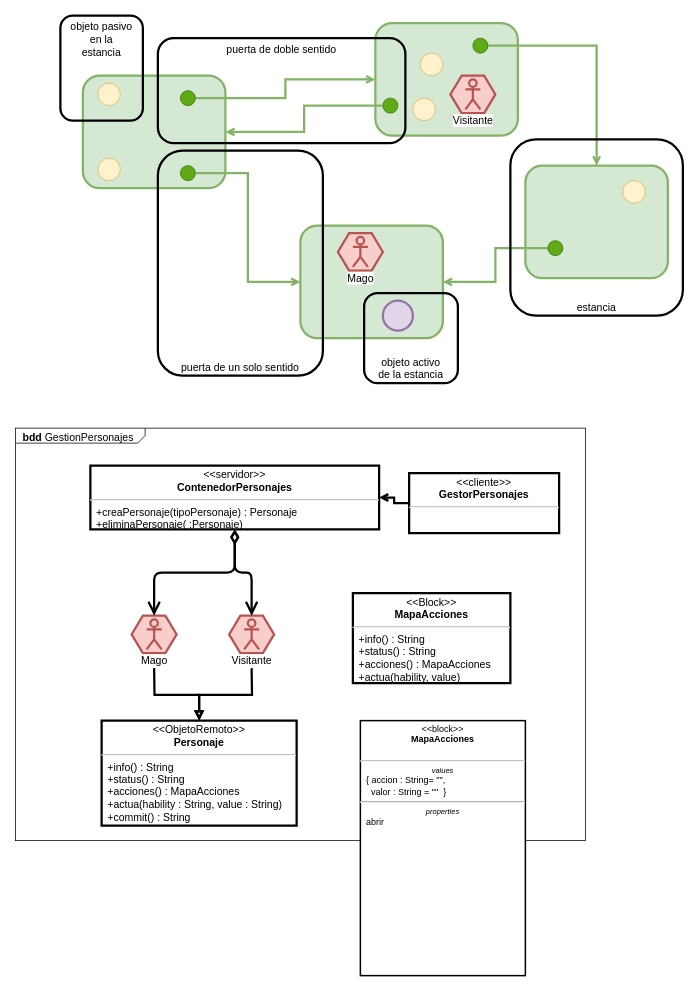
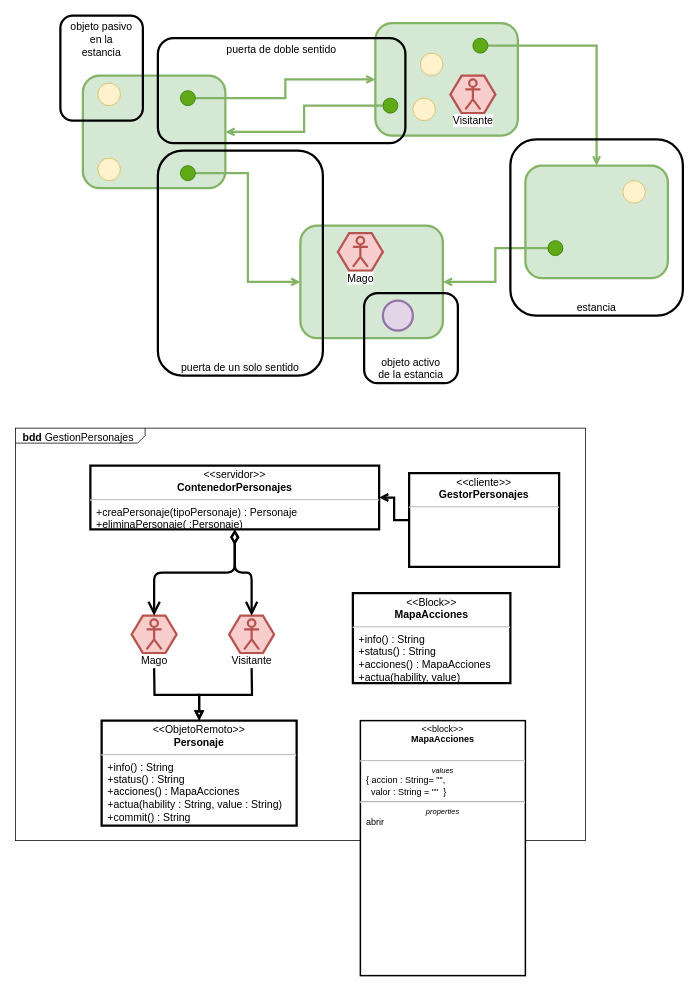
  <mxCell id="0" />
  <mxCell id="1" parent="0" />
  <mxCell id="2" value="&lt;p style=&quot;margin: 0px ; margin-top: 4px ; margin-left: 10px ; text-align: left&quot;&gt;&lt;b&gt;bdd&lt;/b&gt;   GestionPersonajes&lt;/p&gt;" style="html=1;strokeWidth=1;shape=mxgraph.sysml.package;labelX=173.71;align=left;spacingLeft=10;overflow=fill;recursiveResize=0;fillColor=none;fontSize=14;" parent="1" vertex="1"><mxGeometry x="20" y="570" width="760" height="550" as="geometry" /></mxCell>
  <mxCell id="3" value="" style="rounded=1;whiteSpace=wrap;html=1;fillColor=#d5e8d4;strokeColor=#82b366;strokeWidth=3;" parent="1" vertex="1"><mxGeometry x="110" y="100" width="190" height="150" as="geometry" /></mxCell>
  <mxCell id="4" value="" style="ellipse;whiteSpace=wrap;html=1;aspect=fixed;fillColor=#fff2cc;strokeColor=#d6b656;" parent="1" vertex="1"><mxGeometry x="130" y="210" width="30" height="30" as="geometry" /></mxCell>
  <mxCell id="5" value="" style="rounded=1;whiteSpace=wrap;html=1;fillColor=#d5e8d4;strokeColor=#82b366;strokeWidth=3;" parent="1" vertex="1"><mxGeometry x="500" y="30" width="190" height="150" as="geometry" /></mxCell>
  <mxCell id="6" style="edgeStyle=orthogonalEdgeStyle;rounded=0;orthogonalLoop=1;jettySize=auto;html=1;strokeWidth=3;endArrow=open;endFill=0;fillColor=#d5e8d4;strokeColor=#82b366;" parent="1" source="7" target="5" edge="1"><mxGeometry relative="1" as="geometry" /></mxCell>
  <mxCell id="7" value="" style="ellipse;whiteSpace=wrap;html=1;aspect=fixed;fillColor=#60a917;strokeColor=#2D7600;fontColor=#ffffff;" parent="1" vertex="1"><mxGeometry x="240" y="120" width="20" height="20" as="geometry" /></mxCell>
  <mxCell id="8" value="" style="rounded=1;whiteSpace=wrap;html=1;fillColor=#d5e8d4;strokeColor=#82b366;strokeWidth=3;" parent="1" vertex="1"><mxGeometry x="700" y="220" width="190" height="150" as="geometry" /></mxCell>
  <mxCell id="9" style="edgeStyle=orthogonalEdgeStyle;rounded=0;orthogonalLoop=1;jettySize=auto;html=1;strokeWidth=3;endArrow=open;endFill=0;fillColor=#d5e8d4;strokeColor=#82b366;" parent="1" source="10" target="8" edge="1"><mxGeometry relative="1" as="geometry" /></mxCell>
  <mxCell id="10" value="" style="ellipse;whiteSpace=wrap;html=1;aspect=fixed;fillColor=#60a917;strokeColor=#2D7600;fontColor=#ffffff;" parent="1" vertex="1"><mxGeometry x="630" y="50" width="20" height="20" as="geometry" /></mxCell>
  <mxCell id="11" value="" style="rounded=1;whiteSpace=wrap;html=1;fillColor=#d5e8d4;strokeColor=#82b366;strokeWidth=3;" parent="1" vertex="1"><mxGeometry x="400" y="300" width="190" height="150" as="geometry" /></mxCell>
  <mxCell id="12" style="edgeStyle=orthogonalEdgeStyle;rounded=0;orthogonalLoop=1;jettySize=auto;html=1;strokeWidth=3;endArrow=open;endFill=0;fillColor=#d5e8d4;strokeColor=#82b366;entryX=0;entryY=0.5;entryDx=0;entryDy=0;" parent="1" source="13" target="11" edge="1"><mxGeometry relative="1" as="geometry" /></mxCell>
  <mxCell id="13" value="" style="ellipse;whiteSpace=wrap;html=1;aspect=fixed;fillColor=#60a917;strokeColor=#2D7600;fontColor=#ffffff;" parent="1" vertex="1"><mxGeometry x="240" y="220" width="20" height="20" as="geometry" /></mxCell>
  <mxCell id="14" style="edgeStyle=orthogonalEdgeStyle;rounded=0;orthogonalLoop=1;jettySize=auto;html=1;strokeWidth=3;endArrow=open;endFill=0;fillColor=#d5e8d4;strokeColor=#82b366;" parent="1" source="15" target="11" edge="1"><mxGeometry relative="1" as="geometry"><mxPoint x="410" y="385" as="targetPoint" /></mxGeometry></mxCell>
  <mxCell id="15" value="" style="ellipse;whiteSpace=wrap;html=1;aspect=fixed;fillColor=#60a917;strokeColor=#2D7600;fontColor=#ffffff;" parent="1" vertex="1"><mxGeometry x="730" y="320" width="20" height="20" as="geometry" /></mxCell>
  <mxCell id="16" value="" style="ellipse;whiteSpace=wrap;html=1;aspect=fixed;fillColor=#fff2cc;strokeColor=#d6b656;" parent="1" vertex="1"><mxGeometry x="130" y="110" width="30" height="30" as="geometry" /></mxCell>
  <mxCell id="17" value="" style="ellipse;whiteSpace=wrap;html=1;aspect=fixed;fillColor=#fff2cc;strokeColor=#d6b656;" parent="1" vertex="1"><mxGeometry x="560" y="70" width="30" height="30" as="geometry" /></mxCell>
  <mxCell id="18" value="" style="ellipse;whiteSpace=wrap;html=1;aspect=fixed;fillColor=#fff2cc;strokeColor=#d6b656;" parent="1" vertex="1"><mxGeometry x="550" y="130" width="30" height="30" as="geometry" /></mxCell>
  <mxCell id="19" value="" style="ellipse;whiteSpace=wrap;html=1;aspect=fixed;fillColor=#fff2cc;strokeColor=#d6b656;" parent="1" vertex="1"><mxGeometry x="830" y="240" width="30" height="30" as="geometry" /></mxCell>
  <mxCell id="20" value="" style="ellipse;whiteSpace=wrap;html=1;aspect=fixed;fillColor=#60a917;strokeColor=#2D7600;fontColor=#ffffff;" parent="1" vertex="1"><mxGeometry x="510" y="130" width="20" height="20" as="geometry" /></mxCell>
  <mxCell id="21" style="edgeStyle=orthogonalEdgeStyle;rounded=0;orthogonalLoop=1;jettySize=auto;html=1;strokeWidth=3;endArrow=open;endFill=0;fillColor=#d5e8d4;strokeColor=#82b366;exitX=0;exitY=0.5;exitDx=0;exitDy=0;entryX=1;entryY=0.5;entryDx=0;entryDy=0;" parent="1" source="20" target="3" edge="1"><mxGeometry relative="1" as="geometry"><mxPoint x="660" y="70" as="sourcePoint" /><mxPoint x="805" y="230" as="targetPoint" /></mxGeometry></mxCell>
  <mxCell id="22" value="puerta de doble sentido" style="rounded=1;whiteSpace=wrap;html=1;strokeWidth=3;fillColor=none;verticalAlign=top;fontSize=14;" parent="1" vertex="1"><mxGeometry x="210" y="50" width="330" height="140" as="geometry" /></mxCell>
  <mxCell id="23" value="puerta de un solo sentido&lt;br&gt;" style="rounded=1;whiteSpace=wrap;html=1;strokeWidth=3;fillColor=none;verticalAlign=bottom;fontSize=14;" parent="1" vertex="1"><mxGeometry x="210" y="200" width="220" height="300" as="geometry" /></mxCell>
  <mxCell id="24" value="objeto pasivo&lt;br&gt;en la&lt;br&gt;estancia" style="rounded=1;whiteSpace=wrap;html=1;strokeWidth=3;fillColor=none;verticalAlign=top;fontSize=14;" parent="1" vertex="1"><mxGeometry x="80" y="20" width="110" height="140" as="geometry" /></mxCell>
  <mxCell id="25" value="estancia&lt;br&gt;" style="rounded=1;whiteSpace=wrap;html=1;strokeWidth=3;fillColor=none;verticalAlign=bottom;fontSize=14;" parent="1" vertex="1"><mxGeometry x="680" y="185" width="230" height="235" as="geometry" /></mxCell>
  <mxCell id="26" value="" style="group" parent="1" vertex="1" connectable="0"><mxGeometry x="450" y="310" width="60" height="50" as="geometry" /></mxCell>
  <mxCell id="27" value="" style="group" parent="26" vertex="1" connectable="0"><mxGeometry width="60" height="50" as="geometry" /></mxCell>
  <mxCell id="28" value="" style="shape=hexagon;perimeter=hexagonPerimeter2;whiteSpace=wrap;html=1;strokeWidth=3;fillColor=#f8cecc;fontSize=14;strokeColor=#b85450;" parent="27" vertex="1"><mxGeometry width="60" height="50" as="geometry" /></mxCell>
  <mxCell id="29" value="Mago" style="shape=umlActor;verticalLabelPosition=bottom;labelBackgroundColor=#ffffff;verticalAlign=top;html=1;outlineConnect=0;strokeWidth=3;fillColor=#f8cecc;fontSize=14;strokeColor=#b85450;" parent="27" vertex="1"><mxGeometry x="20" y="5" width="20" height="40" as="geometry" /></mxCell>
  <mxCell id="30" value="" style="group" parent="1" vertex="1" connectable="0"><mxGeometry x="600" y="100" width="60" height="50" as="geometry" /></mxCell>
  <mxCell id="31" value="" style="group" parent="30" vertex="1" connectable="0"><mxGeometry width="60" height="50" as="geometry" /></mxCell>
  <mxCell id="32" value="" style="shape=hexagon;perimeter=hexagonPerimeter2;whiteSpace=wrap;html=1;strokeWidth=3;fillColor=#f8cecc;fontSize=14;strokeColor=#b85450;" parent="31" vertex="1"><mxGeometry width="60" height="50" as="geometry" /></mxCell>
  <mxCell id="33" value="Visitante" style="shape=umlActor;verticalLabelPosition=bottom;labelBackgroundColor=#ffffff;verticalAlign=top;html=1;outlineConnect=0;strokeWidth=3;fillColor=#f8cecc;fontSize=14;strokeColor=#b85450;" parent="31" vertex="1"><mxGeometry x="20" y="5" width="20" height="40" as="geometry" /></mxCell>
  <mxCell id="34" value="" style="ellipse;whiteSpace=wrap;html=1;aspect=fixed;strokeWidth=3;fillColor=#e1d5e7;fontSize=14;strokeColor=#9673a6;" parent="1" vertex="1"><mxGeometry x="510" y="400" width="40" height="40" as="geometry" /></mxCell>
  <mxCell id="35" value="objeto activo&lt;br&gt;de la estancia" style="rounded=1;whiteSpace=wrap;html=1;strokeWidth=3;fillColor=none;verticalAlign=bottom;fontSize=14;" parent="1" vertex="1"><mxGeometry x="485" y="390" width="125" height="120" as="geometry" /></mxCell>
  <mxCell id="36" value="" style="group" parent="1" vertex="1" connectable="0"><mxGeometry x="175" y="820" width="60" height="50" as="geometry" /></mxCell>
  <mxCell id="37" value="" style="group" parent="36" vertex="1" connectable="0"><mxGeometry width="60" height="50" as="geometry" /></mxCell>
  <mxCell id="38" value="" style="shape=hexagon;perimeter=hexagonPerimeter2;whiteSpace=wrap;html=1;strokeWidth=3;fillColor=#f8cecc;fontSize=14;strokeColor=#b85450;" parent="37" vertex="1"><mxGeometry width="60" height="50" as="geometry" /></mxCell>
  <mxCell id="39" value="Mago" style="shape=umlActor;verticalLabelPosition=bottom;labelBackgroundColor=#ffffff;verticalAlign=top;html=1;outlineConnect=0;strokeWidth=3;fillColor=#f8cecc;fontSize=14;strokeColor=#b85450;" parent="37" vertex="1"><mxGeometry x="20" y="5" width="20" height="40" as="geometry" /></mxCell>
  <mxCell id="40" value="" style="group" parent="1" vertex="1" connectable="0"><mxGeometry x="305" y="820" width="60" height="50" as="geometry" /></mxCell>
  <mxCell id="41" value="" style="group" parent="40" vertex="1" connectable="0"><mxGeometry width="60" height="50" as="geometry" /></mxCell>
  <mxCell id="42" value="" style="shape=hexagon;perimeter=hexagonPerimeter2;whiteSpace=wrap;html=1;strokeWidth=3;fillColor=#f8cecc;fontSize=14;strokeColor=#b85450;" parent="41" vertex="1"><mxGeometry width="60" height="50" as="geometry" /></mxCell>
  <mxCell id="43" value="Visitante" style="shape=umlActor;verticalLabelPosition=bottom;labelBackgroundColor=#ffffff;verticalAlign=top;html=1;outlineConnect=0;strokeWidth=3;fillColor=#f8cecc;fontSize=14;strokeColor=#b85450;" parent="41" vertex="1"><mxGeometry x="20" y="5" width="20" height="40" as="geometry" /></mxCell>
  <mxCell id="44" value="" style="verticalAlign=bottom;html=1;endArrow=open;endSize=12;edgeStyle=orthogonalEdgeStyle;startFill=0;startSize=12;startArrow=diamondThin;strokeWidth=3;fontSize=14;exitX=0.5;exitY=1;exitDx=0;exitDy=0;entryX=0.5;entryY=0;entryDx=0;entryDy=0;" parent="1" source="54" target="42" edge="1"><mxGeometry relative="1" as="geometry"><mxPoint x="295" y="720" as="sourcePoint" /><mxPoint x="585" y="660" as="targetPoint" /></mxGeometry></mxCell>
  <mxCell id="45" value="" style="resizable=0;html=1;align=left;verticalAlign=top;labelBackgroundColor=none;fontSize=10" parent="44" connectable="0" vertex="1"><mxGeometry x="-0.9" relative="1" as="geometry" /></mxCell>
  <mxCell id="46" value="" style="resizable=0;html=1;align=right;verticalAlign=top;labelBackgroundColor=none;fontSize=10" parent="44" connectable="0" vertex="1"><mxGeometry x="0.9" relative="1" as="geometry" /></mxCell>
  <mxCell id="47" value="" style="resizable=0;html=1;align=right;verticalAlign=bottom;labelBackgroundColor=none;fontSize=10" parent="44" connectable="0" vertex="1"><mxGeometry x="0.9" relative="1" as="geometry" /></mxCell>
  <mxCell id="48" value="" style="verticalAlign=bottom;html=1;endArrow=open;endSize=12;edgeStyle=orthogonalEdgeStyle;startFill=0;startSize=12;startArrow=diamondThin;strokeWidth=3;fontSize=14;exitX=0.5;exitY=1;exitDx=0;exitDy=0;entryX=0.5;entryY=0;entryDx=0;entryDy=0;" parent="1" source="54" target="38" edge="1"><mxGeometry relative="1" as="geometry"><mxPoint x="235" y="720" as="sourcePoint" /><mxPoint x="345" y="830" as="targetPoint" /></mxGeometry></mxCell>
  <mxCell id="49" value="" style="resizable=0;html=1;align=left;verticalAlign=top;labelBackgroundColor=none;fontSize=10" parent="48" connectable="0" vertex="1"><mxGeometry x="-0.9" relative="1" as="geometry" /></mxCell>
  <mxCell id="50" value="" style="resizable=0;html=1;align=right;verticalAlign=top;labelBackgroundColor=none;fontSize=10" parent="48" connectable="0" vertex="1"><mxGeometry x="0.9" relative="1" as="geometry" /></mxCell>
  <mxCell id="51" value="" style="resizable=0;html=1;align=right;verticalAlign=bottom;labelBackgroundColor=none;fontSize=10" parent="48" connectable="0" vertex="1"><mxGeometry x="0.9" relative="1" as="geometry" /></mxCell>
  <mxCell id="52" style="edgeStyle=orthogonalEdgeStyle;rounded=0;orthogonalLoop=1;jettySize=auto;html=1;endArrow=open;endFill=0;strokeWidth=3;fontSize=14;entryX=1;entryY=0.5;entryDx=0;entryDy=0;" parent="1" source="53" target="54" edge="1"><mxGeometry relative="1" as="geometry"><mxPoint x="325" y="690" as="targetPoint" /></mxGeometry></mxCell>
- <mxCell id="53" value="&lt;p style=&quot;margin: 0px ; margin-top: 4px ; text-align: center&quot;&gt;&amp;lt;&amp;lt;cliente&amp;gt;&amp;gt;&lt;br&gt;&lt;b&gt;GestorPersonajes&lt;/b&gt;&lt;/p&gt;&lt;hr&gt;&lt;p style=&quot;margin: 0px ; margin-left: 8px ; text-align: left&quot;&gt;&lt;br&gt;&lt;/p&gt;" style="shape=rect;html=1;overflow=fill;whiteSpace=wrap;strokeWidth=3;fillColor=none;fontSize=14;" parent="1" vertex="1"><mxGeometry x="545" y="630" width="200" height="80" as="geometry" /></mxCell>
+ <mxCell id="53" value="&lt;p style=&quot;margin: 0px ; margin-top: 4px ; text-align: center&quot;&gt;&amp;lt;&amp;lt;cliente&amp;gt;&amp;gt;&lt;br&gt;&lt;b&gt;GestorPersonajes&lt;/b&gt;&lt;/p&gt;&lt;hr&gt;&lt;p style=&quot;margin: 0px ; margin-left: 8px ; text-align: left&quot;&gt;&lt;br&gt;&lt;/p&gt;" style="shape=rect;html=1;overflow=fill;whiteSpace=wrap;strokeWidth=3;fillColor=none;fontSize=14;" parent="1" vertex="1"><mxGeometry x="545" y="630" width="200" height="125" as="geometry" /></mxCell>
  <mxCell id="54" value="&lt;p style=&quot;margin: 0px ; margin-top: 4px ; text-align: center&quot;&gt;&amp;lt;&amp;lt;servidor&amp;gt;&amp;gt;&lt;br&gt;&lt;b&gt;ContenedorPersonajes&lt;/b&gt;&lt;/p&gt;&lt;hr&gt;&lt;p style=&quot;margin: 0px ; margin-left: 8px ; text-align: left&quot;&gt;+creaPersonaje(tipoPersonaje) : Personaje&lt;br&gt;+eliminaPersonaje( :Personaje)&lt;/p&gt;" style="shape=rect;html=1;overflow=fill;whiteSpace=wrap;strokeWidth=3;fillColor=none;fontSize=14;" parent="1" vertex="1"><mxGeometry x="120" y="620" width="385" height="85" as="geometry" /></mxCell>
  <mxCell id="55" value="&lt;p style=&quot;margin: 0px ; margin-top: 4px ; text-align: center&quot;&gt;&amp;lt;&amp;lt;ObjetoRemoto&amp;gt;&amp;gt;&lt;br&gt;&lt;b&gt;Personaje&lt;/b&gt;&lt;/p&gt;&lt;hr&gt;&lt;p style=&quot;margin: 0px ; margin-left: 8px ; text-align: left&quot;&gt;+info() : String&lt;/p&gt;&lt;p style=&quot;margin: 0px ; margin-left: 8px ; text-align: left&quot;&gt;+status() : String&lt;/p&gt;&lt;p style=&quot;margin: 0px ; margin-left: 8px ; text-align: left&quot;&gt;+acciones() : MapaAcciones&lt;/p&gt;&lt;p style=&quot;margin: 0px ; margin-left: 8px ; text-align: left&quot;&gt;+actua(hability : String, value : String)&lt;/p&gt;&lt;p style=&quot;margin: 0px ; margin-left: 8px ; text-align: left&quot;&gt;+commit() : String&lt;/p&gt;" style="shape=rect;html=1;overflow=fill;whiteSpace=wrap;strokeWidth=3;fillColor=none;fontSize=14;" parent="1" vertex="1"><mxGeometry x="135" y="960" width="260" height="140" as="geometry" /></mxCell>
  <mxCell id="56" style="edgeStyle=orthogonalEdgeStyle;rounded=0;orthogonalLoop=1;jettySize=auto;html=1;endArrow=block;endFill=0;strokeWidth=3;fontSize=14;entryX=0.5;entryY=0;entryDx=0;entryDy=0;" parent="1" target="55" edge="1"><mxGeometry relative="1" as="geometry"><mxPoint x="335" y="890" as="sourcePoint" /><Array as="points" /></mxGeometry></mxCell>
  <mxCell id="57" style="edgeStyle=orthogonalEdgeStyle;rounded=0;orthogonalLoop=1;jettySize=auto;html=1;endArrow=block;endFill=0;strokeWidth=3;fontSize=14;entryX=0.5;entryY=0;entryDx=0;entryDy=0;" parent="1" target="55" edge="1"><mxGeometry relative="1" as="geometry"><mxPoint x="205" y="890" as="sourcePoint" /><mxPoint x="265" y="960" as="targetPoint" /><Array as="points" /></mxGeometry></mxCell>
  <mxCell id="58" value="&lt;p style=&quot;margin: 0px ; margin-top: 4px ; text-align: center&quot;&gt;&amp;lt;&amp;lt;Block&amp;gt;&amp;gt;&lt;br&gt;&lt;b&gt;MapaAcciones&lt;/b&gt;&lt;/p&gt;&lt;hr&gt;&lt;p style=&quot;margin: 0px ; margin-left: 8px ; text-align: left&quot;&gt;+info() : String&lt;/p&gt;&lt;p style=&quot;margin: 0px ; margin-left: 8px ; text-align: left&quot;&gt;+status() : String&lt;/p&gt;&lt;p style=&quot;margin: 0px ; margin-left: 8px ; text-align: left&quot;&gt;+acciones() : MapaAcciones&lt;/p&gt;&lt;p style=&quot;margin: 0px ; margin-left: 8px ; text-align: left&quot;&gt;+actua(hability, value)&lt;/p&gt;&lt;p style=&quot;margin: 0px ; margin-left: 8px ; text-align: left&quot;&gt;+commit()&lt;/p&gt;" style="shape=rect;html=1;overflow=fill;whiteSpace=wrap;strokeWidth=3;fillColor=none;fontSize=14;" parent="1" vertex="1"><mxGeometry x="470" y="790" width="210" height="120" as="geometry" /></mxCell>
  <mxCell id="59" value="&lt;p style=&quot;margin:0px;margin-top:4px;text-align:center;&quot;&gt;&amp;lt;&amp;lt;block&amp;gt;&amp;gt;&lt;br&gt;&lt;b&gt;MapaAcciones&lt;/b&gt;&lt;/p&gt;&lt;br&gt;&lt;hr&gt;&lt;p style=&quot;font-size:10px;margin:0px;text-align:center;&quot;&gt;&lt;i&gt;values&lt;/i&gt;&lt;/p&gt;&lt;p style=&quot;margin:0px;margin-left:8px;text-align:left;&quot;&gt;{ accion : String= &quot;&quot;,&amp;nbsp;&lt;br&gt;&amp;nbsp; valor : String = &quot;&quot;&amp;nbsp; }&lt;/p&gt;&lt;hr&gt;&lt;p style=&quot;font-size:10px;margin:0px;text-align:center;&quot;&gt;&lt;i&gt;properties&lt;/i&gt;&lt;/p&gt;&lt;p style=&quot;margin:0px;margin-left:8px;text-align:left;&quot;&gt;abrir&lt;/p&gt;" style="shape=rect;html=1;overflow=fill;verticalAlign=top;align=left;whiteSpace=wrap;strokeWidth=2;" parent="1" vertex="1"><mxGeometry x="480" y="960" width="220" height="340" as="geometry" /></mxCell>
